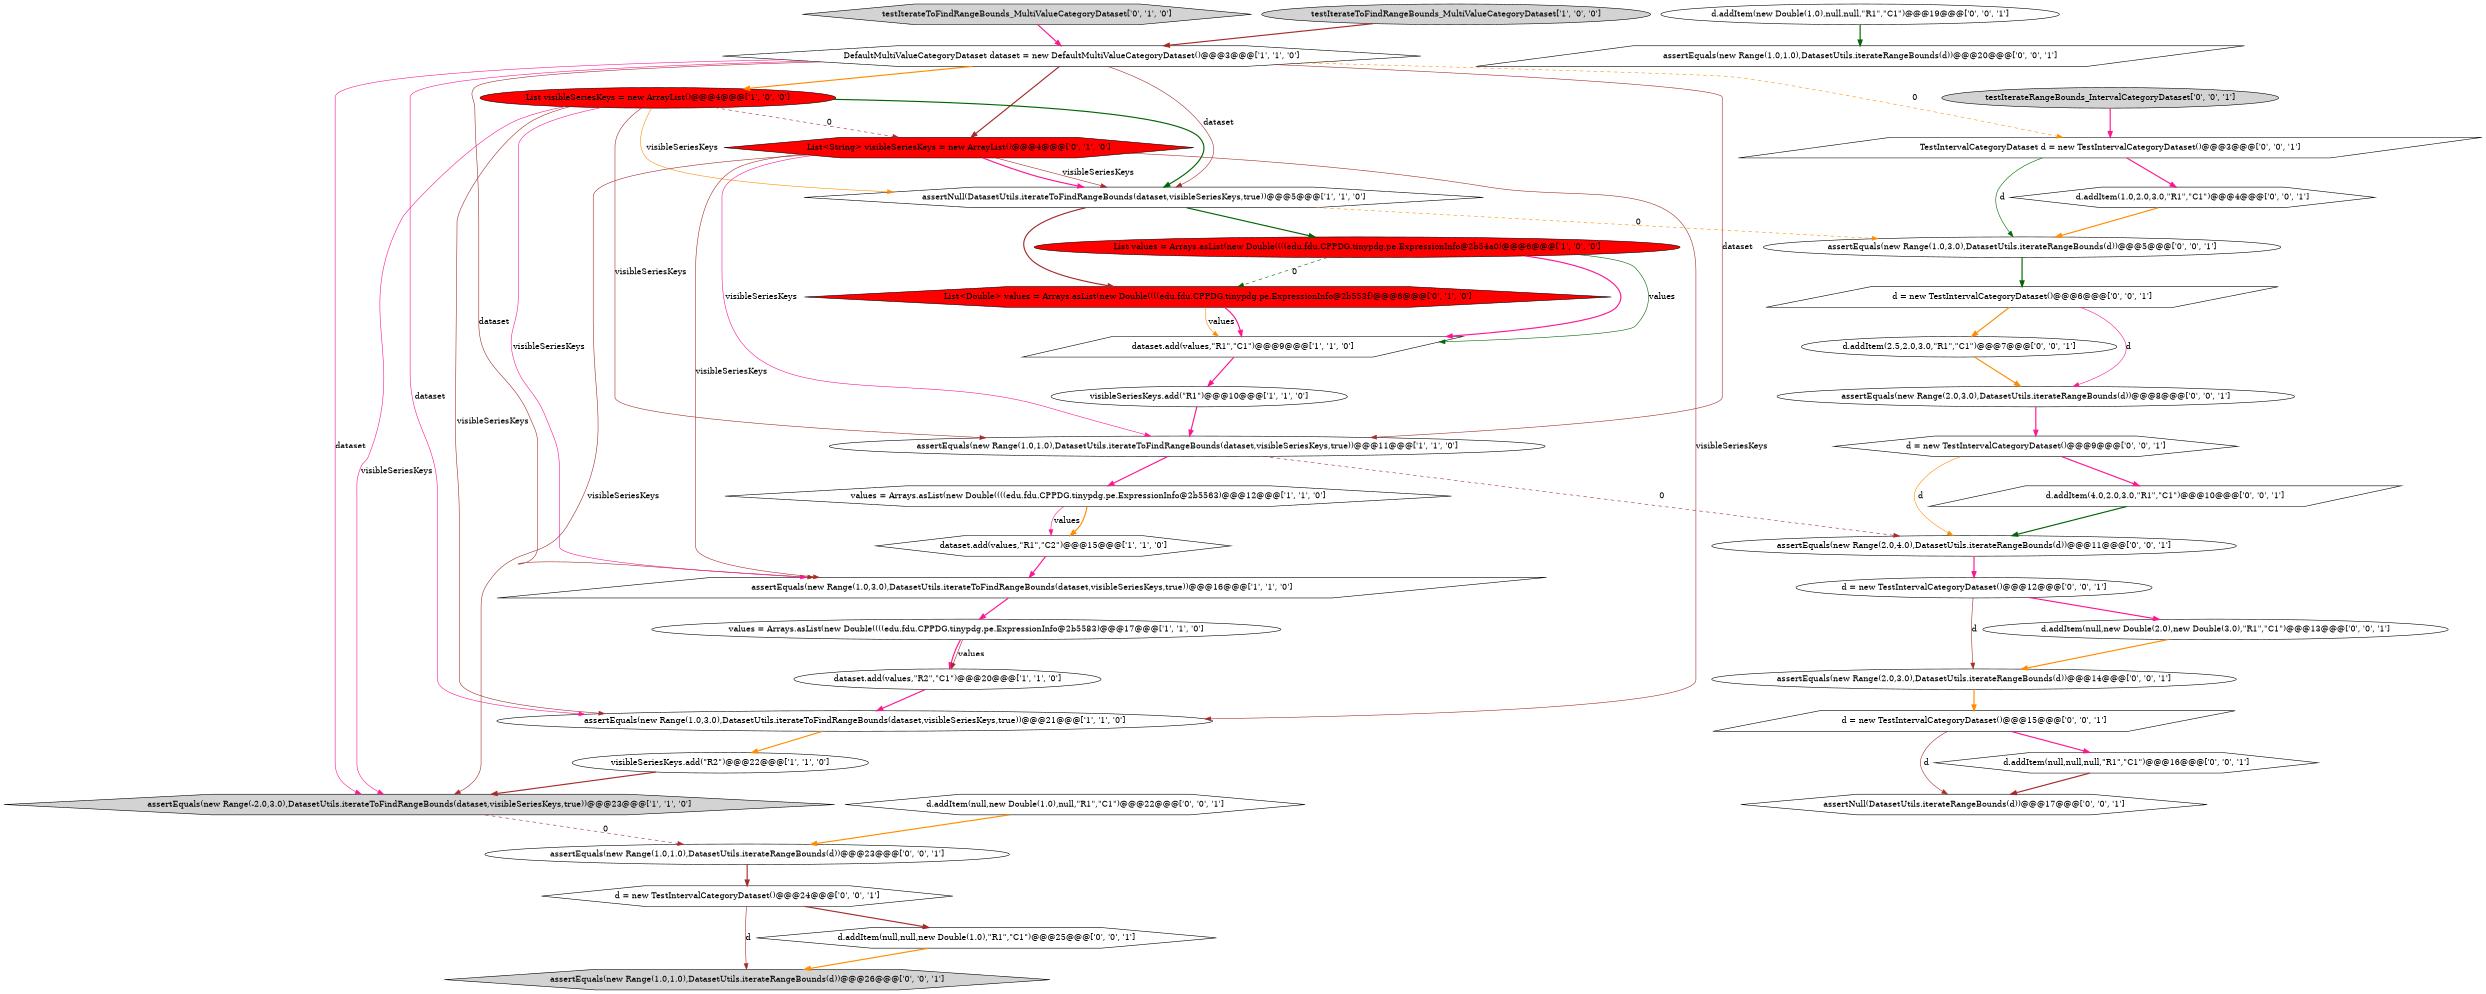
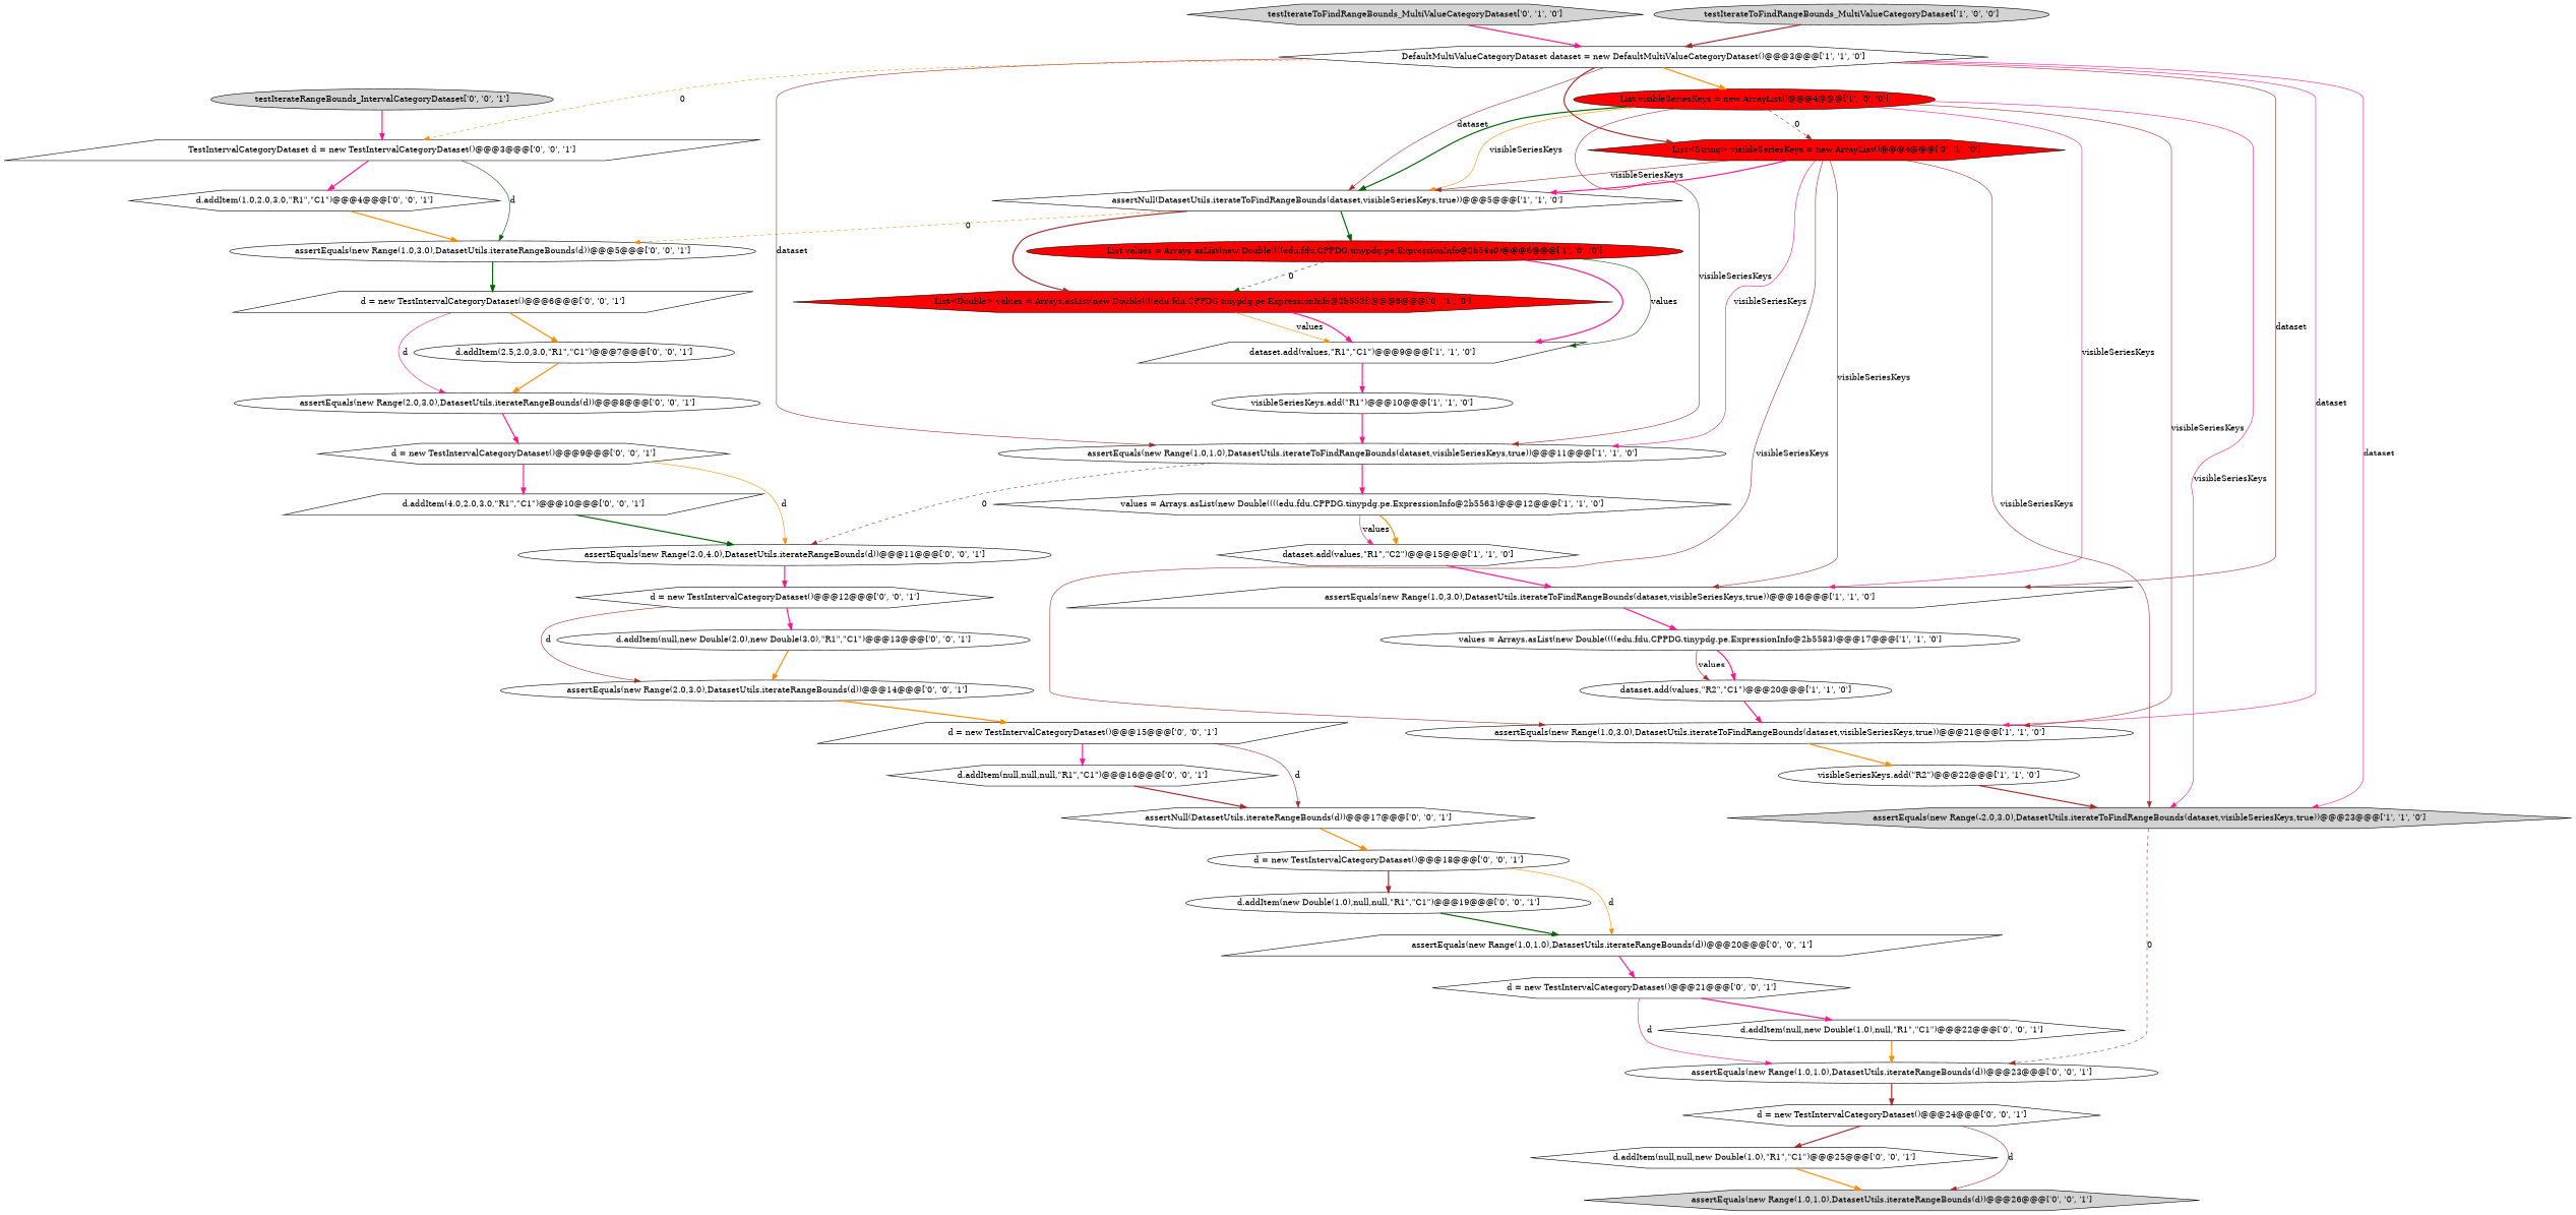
  digraph {
    node [fillcolor=white shape=ellipse style=filled]
    edge [color=deeppink style=bold]
    n1 [label="assertEquals(new Range(1.0,3.0),DatasetUtils.iterateToFindRangeBounds(dataset,visibleSeriesKeys,true))@@@21@@@['1', '1', '0']"]
    n2 [label="visibleSeriesKeys.add(\"R2\")@@@22@@@['1', '1', '0']"]
    n3 [fillcolor=lightgray label="assertEquals(new Range(-2.0,3.0),DatasetUtils.iterateToFindRangeBounds(dataset,visibleSeriesKeys,true))@@@23@@@['1', '1', '0']" shape=hexagon]
    n4 [fillcolor=lightgray label="testIterateToFindRangeBounds_MultiValueCategoryDataset['0', '1', '0']" shape=hexagon]
    n5 [label="DefaultMultiValueCategoryDataset dataset = new DefaultMultiValueCategoryDataset()@@@3@@@['1', '1', '0']" shape=hexagon]
    n6 [fillcolor=red label="List visibleSeriesKeys = new ArrayList()@@@4@@@['1', '0', '0']"]
    n7 [label="assertNull(DatasetUtils.iterateToFindRangeBounds(dataset,visibleSeriesKeys,true))@@@5@@@['1', '1', '0']" shape=hexagon]
    n8 [fillcolor=red label="List<String> visibleSeriesKeys = new ArrayList()@@@4@@@['0', '1', '0']" shape=hexagon]
    n9 [label="assertEquals(new Range(1.0,1.0),DatasetUtils.iterateToFindRangeBounds(dataset,visibleSeriesKeys,true))@@@11@@@['1', '1', '0']"]
    n10 [label="assertEquals(new Range(1.0,3.0),DatasetUtils.iterateToFindRangeBounds(dataset,visibleSeriesKeys,true))@@@16@@@['1', '1', '0']" shape=parallelogram]
    n11 [label="TestIntervalCategoryDataset d = new TestIntervalCategoryDataset()@@@3@@@['0', '0', '1']" shape=parallelogram]
    n12 [label="assertEquals(new Range(2.0,4.0),DatasetUtils.iterateRangeBounds(d))@@@11@@@['0', '0', '1']"]
-   n13 [label="d = new TestIntervalCategoryDataset()@@@12@@@['0', '0', '1']"]
+   n13 [label="d = new TestIntervalCategoryDataset()@@@12@@@['0', '0', '1']" shape=hexagon]
    n14 [label="d.addItem(null,new Double(2.0),new Double(3.0),\"R1\",\"C1\")@@@13@@@['0', '0', '1']"]
    n15 [label="assertEquals(new Range(2.0,3.0),DatasetUtils.iterateRangeBounds(d))@@@14@@@['0', '0', '1']"]
    n16 [fillcolor=lightgray label="testIterateToFindRangeBounds_MultiValueCategoryDataset['1', '0', '0']"]
    n17 [label="d.addItem(2.5,2.0,3.0,\"R1\",\"C1\")@@@7@@@['0', '0', '1']"]
    n18 [label="assertEquals(new Range(2.0,3.0),DatasetUtils.iterateRangeBounds(d))@@@8@@@['0', '0', '1']"]
    n19 [label="d = new TestIntervalCategoryDataset()@@@9@@@['0', '0', '1']" shape=hexagon]
    n20 [label="assertEquals(new Range(1.0,1.0),DatasetUtils.iterateRangeBounds(d))@@@20@@@['0', '0', '1']" shape=parallelogram]
+   n21 [label="d = new TestIntervalCategoryDataset()@@@21@@@['0', '0', '1']" shape=hexagon]
    n22 [label="assertEquals(new Range(1.0,1.0),DatasetUtils.iterateRangeBounds(d))@@@23@@@['0', '0', '1']"]
    n23 [label="d.addItem(null,new Double(1.0),null,\"R1\",\"C1\")@@@22@@@['0', '0', '1']" shape=hexagon]
    n24 [label="d = new TestIntervalCategoryDataset()@@@15@@@['0', '0', '1']" shape=parallelogram]
    n25 [label="d.addItem(null,null,null,\"R1\",\"C1\")@@@16@@@['0', '0', '1']" shape=hexagon]
    n26 [label="assertNull(DatasetUtils.iterateRangeBounds(d))@@@17@@@['0', '0', '1']" shape=hexagon]
+   n27 [label="d = new TestIntervalCategoryDataset()@@@18@@@['0', '0', '1']"]
    n28 [label="d.addItem(4.0,2.0,3.0,\"R1\",\"C1\")@@@10@@@['0', '0', '1']" shape=parallelogram]
    n29 [label="assertEquals(new Range(1.0,3.0),DatasetUtils.iterateRangeBounds(d))@@@5@@@['0', '0', '1']"]
    n30 [fillcolor=red label="List values = Arrays.asList(new Double((((edu.fdu.CPPDG.tinypdg.pe.ExpressionInfo@2b54a0)@@@6@@@['1', '0', '0']"]
    n31 [fillcolor=red label="List<Double> values = Arrays.asList(new Double((((edu.fdu.CPPDG.tinypdg.pe.ExpressionInfo@2b553f)@@@6@@@['0', '1', '0']" shape=hexagon]
    n32 [label="values = Arrays.asList(new Double((((edu.fdu.CPPDG.tinypdg.pe.ExpressionInfo@2b5563)@@@12@@@['1', '1', '0']" shape=hexagon]
    n33 [label="values = Arrays.asList(new Double((((edu.fdu.CPPDG.tinypdg.pe.ExpressionInfo@2b5583)@@@17@@@['1', '1', '0']"]
    n34 [label="d.addItem(1.0,2.0,3.0,\"R1\",\"C1\")@@@4@@@['0', '0', '1']" shape=hexagon]
    n35 [label="d = new TestIntervalCategoryDataset()@@@6@@@['0', '0', '1']" shape=parallelogram]
    n36 [label="d = new TestIntervalCategoryDataset()@@@24@@@['0', '0', '1']" shape=hexagon]
    n37 [label="d.addItem(new Double(1.0),null,null,\"R1\",\"C1\")@@@19@@@['0', '0', '1']"]
    n38 [label="d.addItem(null,null,new Double(1.0),\"R1\",\"C1\")@@@25@@@['0', '0', '1']" shape=hexagon]
    n39 [fillcolor=lightgray label="assertEquals(new Range(1.0,1.0),DatasetUtils.iterateRangeBounds(d))@@@26@@@['0', '0', '1']" shape=hexagon]
    n40 [label="dataset.add(values,\"R1\",\"C1\")@@@9@@@['1', '1', '0']" shape=parallelogram]
    n41 [label="dataset.add(values,\"R1\",\"C2\")@@@15@@@['1', '1', '0']" shape=hexagon]
    n42 [label="visibleSeriesKeys.add(\"R1\")@@@10@@@['1', '1', '0']"]
    n43 [label="dataset.add(values,\"R2\",\"C1\")@@@20@@@['1', '1', '0']"]
    n44 [fillcolor=lightgray label="testIterateRangeBounds_IntervalCategoryDataset['0', '0', '1']"]
    n1 -> n2 [color=darkorange]
    n2 -> n3 [color=brown]
    n3 -> n22 [color=brown label=0 style=dashed]
    n4 -> n5
    n5 -> n1 [label=dataset style=solid]
    n5 -> n3 [label=dataset style=solid]
    n5 -> n6 [color=darkorange]
    n5 -> n7 [color=brown label=dataset style=solid]
    n5 -> n8 [color=brown]
    n5 -> n9 [color=brown label=dataset style=solid]
    n5 -> n10 [color=brown label=dataset style=solid]
    n5 -> n11 [color=darkorange label=0 style=dashed]
    n6 -> n1 [color=brown label=visibleSeriesKeys style=solid]
    n6 -> n3 [label=visibleSeriesKeys style=solid]
    n6 -> n7 [color=darkorange label=visibleSeriesKeys style=solid]
    n6 -> n7 [color=darkgreen]
    n6 -> n8 [color=brown label=0 style=dashed]
    n6 -> n9 [color=brown label=visibleSeriesKeys style=solid]
    n6 -> n10 [label=visibleSeriesKeys style=solid]
    n7 -> n29 [color=darkorange label=0 style=dashed]
    n7 -> n30 [color=darkgreen]
    n7 -> n31 [color=brown]
    n8 -> n1 [color=brown label=visibleSeriesKeys style=solid]
    n8 -> n3 [color=brown label=visibleSeriesKeys style=solid]
    n8 -> n7 [color=brown label=visibleSeriesKeys style=solid]
    n8 -> n7
    n8 -> n9 [label=visibleSeriesKeys style=solid]
    n8 -> n10 [color=brown label=visibleSeriesKeys style=solid]
    n9 -> n12 [color=brown label=0 style=dashed]
    n9 -> n32
    n10 -> n33
    n11 -> n29 [color=darkgreen label=d style=solid]
    n11 -> n34
    n12 -> n13
    n13 -> n14
    n13 -> n15 [color=brown label=d style=solid]
    n14 -> n15 [color=darkorange]
    n15 -> n24 [color=darkorange]
    n16 -> n5 [color=brown]
    n17 -> n18 [color=darkorange]
    n18 -> n19
    n19 -> n12 [color=darkorange label=d style=solid]
    n19 -> n28
+   n20 -> n21
+   n21 -> n22 [label=d style=solid]
+   n21 -> n23
    n22 -> n36 [color=brown]
    n23 -> n22 [color=darkorange]
    n24 -> n25
    n24 -> n26 [color=brown label=d style=solid]
    n25 -> n26 [color=brown]
+   n26 -> n27 [color=darkorange]
+   n27 -> n20 [color=darkorange label=d style=solid]
+   n27 -> n37 [color=brown]
    n28 -> n12 [color=darkgreen]
    n29 -> n35 [color=darkgreen]
    n30 -> n31 [color=darkgreen label=0 style=dashed]
    n30 -> n40 [color=darkgreen label=values style=solid]
    n30 -> n40
    n31 -> n40 [color=darkorange label=values style=solid]
    n31 -> n40
    n32 -> n41 [label=values style=solid]
    n32 -> n41 [color=darkorange]
    n33 -> n43
    n33 -> n43 [color=brown label=values style=solid]
    n34 -> n29 [color=darkorange]
    n35 -> n17 [color=darkorange]
    n35 -> n18 [label=d style=solid]
    n36 -> n38 [color=brown]
    n36 -> n39 [color=brown label=d style=solid]
    n37 -> n20 [color=darkgreen]
    n38 -> n39 [color=darkorange]
    n40 -> n42
    n41 -> n10
    n42 -> n9
    n43 -> n1
    n44 -> n11
  }
